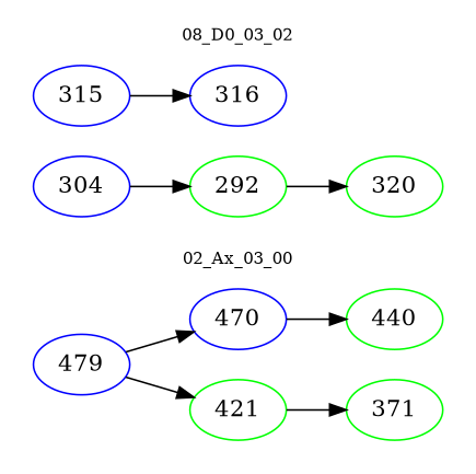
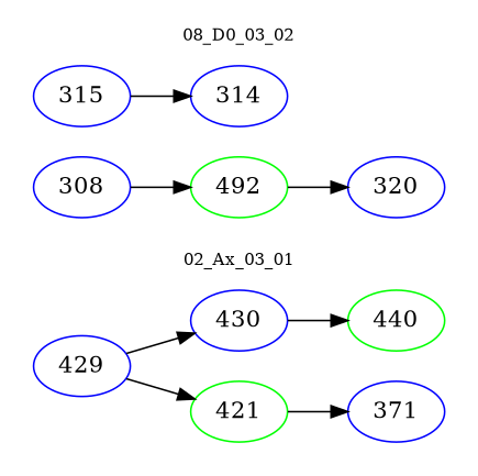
  digraph {
    rankdir=LR
    node [color=blue]
    edge [color=black]
-   n1 [label=479]
+   n1 [label=429]
    n2 [color=green label=421]
-   n3 [label=470]
-   n4 [color=green label=371]
+   n3 [label=430]
+   n4 [label=371]
    n5 [color=green label=440]
    n6 [label=315]
-   n7 [label=304]
-   n8 [label=316]
-   n9 [color=green label=292]
-   n10 [color=green label=320]
+   n7 [label=308]
+   n8 [label=314]
+   n9 [color=green label=492]
+   n10 [label=320]
    subgraph cluster_1 {
      color=white
      fontsize=10
-     label="02_Ax_03_00"
+     label="02_Ax_03_01"
      n1
      n2
      n3
      n4
      n5
    }
    subgraph cluster_2 {
      color=white
      fontsize=10
      label="08_D0_03_02"
      n6
      n7
      n8
      n9
      n10
    }
    n1 -> n2
    n1 -> n3
    n2 -> n4
    n3 -> n5
    n6 -> n8
    n7 -> n9
    n9 -> n10
  }
